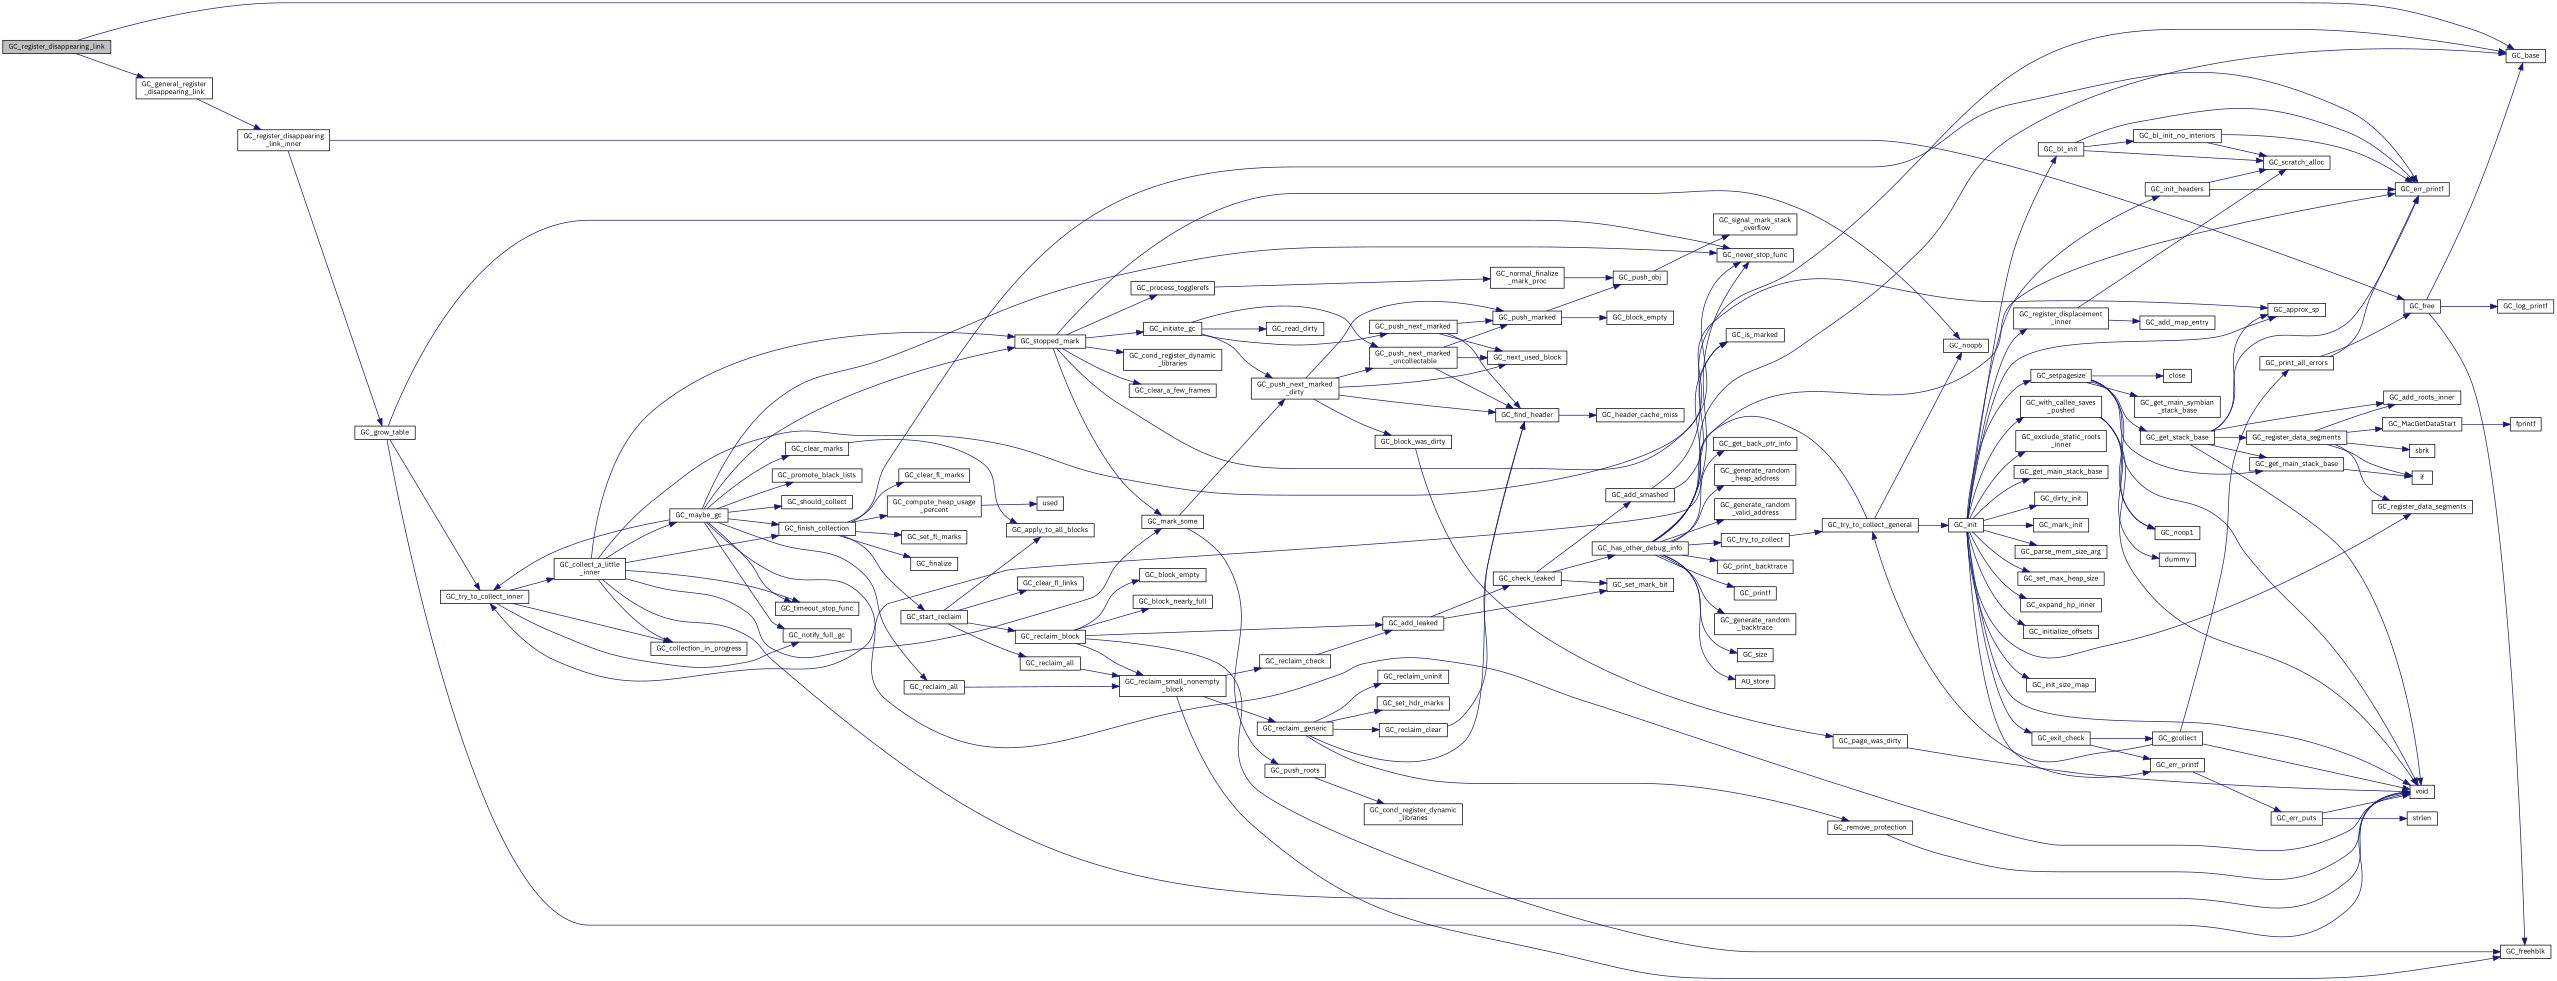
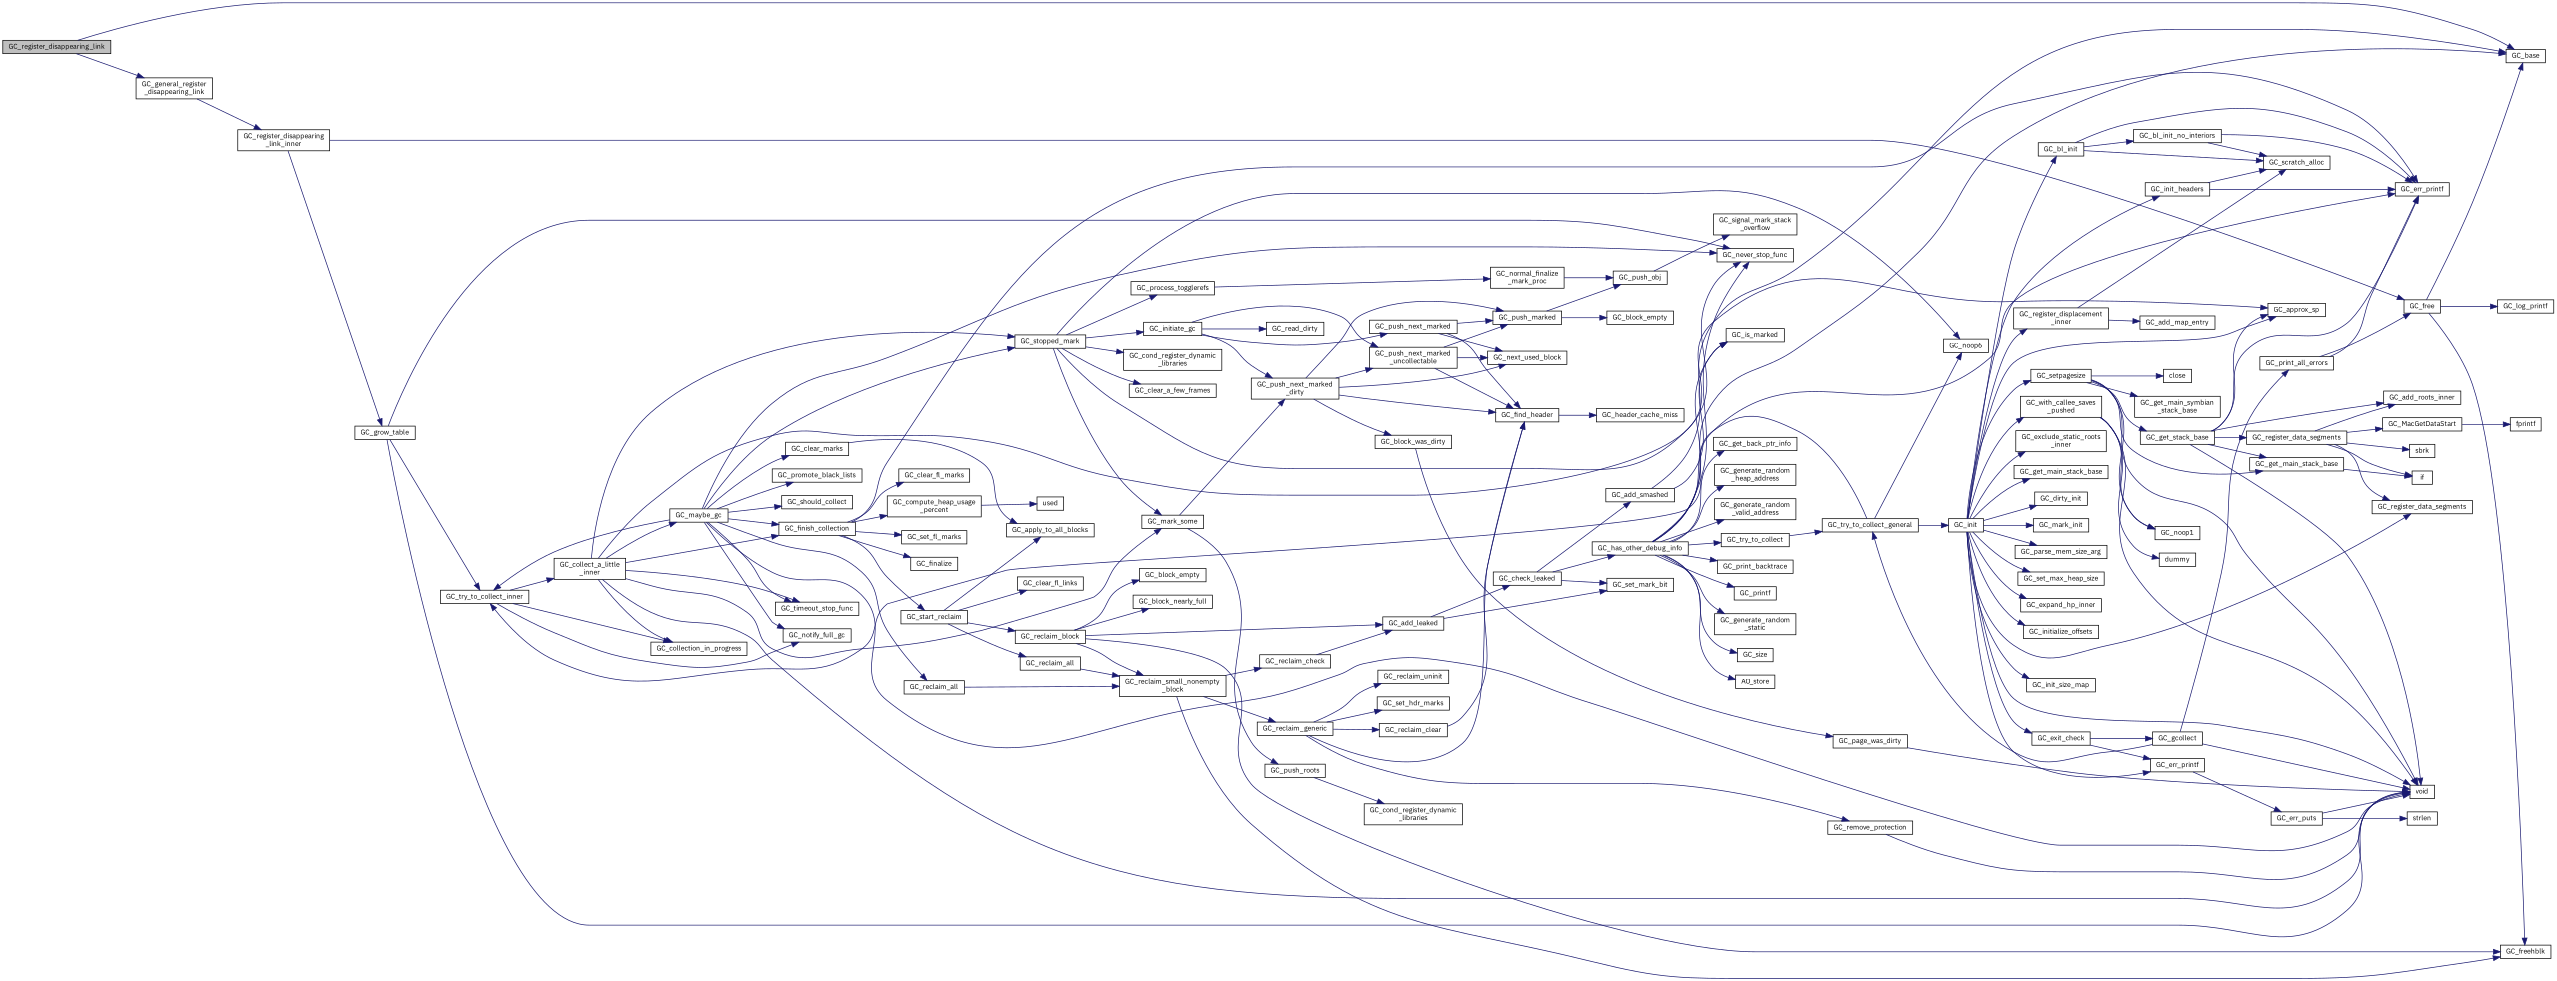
  digraph {
    fontname="IBM Plex Sans"
    rankdir=LR
    node [color=black fillcolor=white fontname="IBM Plex Sans" fontsize=10 shape=record style=filled]
    edge [color=midnightblue fontname="IBM Plex Sans" fontsize=10 labelfontname=Helvetica labelfontsize=10 style=solid]
    n1 [fillcolor=grey75 fontcolor=black height=0.2 label=GC_register_disappearing_link width=0.4]
    n2 [height=0.2 label=GC_base width=0.4]
    n3 [height=0.2 label="GC_general_register\l_disappearing_link" width=0.4]
    n4 [height=0.2 label="GC_register_disappearing\l_link_inner" width=0.4]
    n5 [height=0.2 label=GC_grow_table width=0.4]
    n6 [height=0.2 label=GC_free width=0.4]
    n7 [height=0.2 label=void width=0.4]
    n8 [height=0.2 label=GC_try_to_collect_inner width=0.4]
    n9 [height=0.2 label=GC_never_stop_func width=0.4]
    n10 [height=0.2 label=GC_freehblk width=0.4]
    n11 [height=0.2 label=GC_log_printf width=0.4]
    n12 [height=0.2 label=GC_collection_in_progress width=0.4]
    n13 [height=0.2 label="GC_collect_a_little\l_inner" width=0.4]
    n14 [height=0.2 label=GC_notify_full_gc width=0.4]
    n15 [height=0.2 label=GC_mark_some width=0.4]
    n16 [height=0.2 label=GC_stopped_mark width=0.4]
    n17 [height=0.2 label=GC_timeout_stop_func width=0.4]
    n18 [height=0.2 label=GC_finish_collection width=0.4]
    n19 [height=0.2 label=GC_maybe_gc width=0.4]
    n20 [height=0.2 label="GC_push_next_marked\l_dirty" width=0.4]
    n21 [height=0.2 label=GC_push_roots width=0.4]
    n22 [height=0.2 label="GC_cond_register_dynamic\l_libraries" width=0.4]
    n23 [height=0.2 label=GC_process_togglerefs width=0.4]
    n24 [height=0.2 label=GC_clear_a_few_frames width=0.4]
    n25 [height=0.2 label=GC_noop6 width=0.4]
    n26 [height=0.2 label=GC_initiate_gc width=0.4]
    n27 [height=0.2 label=GC_approx_sp width=0.4]
    n28 [height=0.2 label=GC_set_fl_marks width=0.4]
    n29 [height=0.2 label=GC_start_reclaim width=0.4]
    n30 [height=0.2 label=GC_err_printf width=0.4]
    n31 [height=0.2 label=GC_finalize width=0.4]
    n32 [height=0.2 label=GC_clear_fl_marks width=0.4]
    n33 [height=0.2 label="GC_compute_heap_usage\l_percent" width=0.4]
    n34 [height=0.2 label=GC_should_collect width=0.4]
    n35 [height=0.2 label=GC_promote_black_lists width=0.4]
    n36 [height=0.2 label=GC_reclaim_all width=0.4]
    n37 [height=0.2 label=GC_clear_marks width=0.4]
    n38 [height=0.2 label="GC_push_next_marked\l_uncollectable" width=0.4]
    n39 [height=0.2 label=GC_next_used_block width=0.4]
    n40 [height=0.2 label=GC_find_header width=0.4]
    n41 [height=0.2 label=GC_block_was_dirty width=0.4]
    n42 [height=0.2 label=GC_push_marked width=0.4]
    n43 [height=0.2 label="GC_cond_register_dynamic\l_libraries" width=0.4]
    n44 [height=0.2 label=GC_header_cache_miss width=0.4]
    n45 [height=0.2 label=GC_page_was_dirty width=0.4]
    n46 [height=0.2 label=GC_block_empty width=0.4]
    n47 [height=0.2 label=GC_push_obj width=0.4]
    n48 [height=0.2 label="GC_signal_mark_stack\l_overflow" width=0.4]
    n49 [height=0.2 label="GC_normal_finalize\l_mark_proc" width=0.4]
    n50 [height=0.2 label=GC_read_dirty width=0.4]
    n51 [height=0.2 label=GC_push_next_marked width=0.4]
    n52 [height=0.2 label=GC_clear_fl_links width=0.4]
    n53 [height=0.2 label=GC_apply_to_all_blocks width=0.4]
    n54 [height=0.2 label=GC_reclaim_block width=0.4]
    n55 [height=0.2 label=GC_reclaim_all width=0.4]
    n56 [height=0.2 label=used width=0.4]
    n57 [height=0.2 label=GC_add_leaked width=0.4]
    n58 [height=0.2 label=GC_block_empty width=0.4]
    n59 [height=0.2 label="GC_reclaim_small_nonempty\l_block" width=0.4]
    n60 [height=0.2 label=GC_block_nearly_full width=0.4]
    n61 [height=0.2 label=GC_check_leaked width=0.4]
    n62 [height=0.2 label=GC_set_mark_bit width=0.4]
    n63 [height=0.2 label=GC_reclaim_check width=0.4]
    n64 [height=0.2 label=GC_reclaim_generic width=0.4]
    n65 [height=0.2 label=GC_has_other_debug_info width=0.4]
    n66 [height=0.2 label=GC_add_smashed width=0.4]
    n67 [height=0.2 label=GC_size width=0.4]
    n68 [height=0.2 label=AO_store width=0.4]
    n69 [height=0.2 label=GC_get_back_ptr_info width=0.4]
    n70 [height=0.2 label="GC_generate_random\l_heap_address" width=0.4]
    n71 [height=0.2 label="GC_generate_random\l_valid_address" width=0.4]
    n72 [height=0.2 label=GC_is_marked width=0.4]
    n73 [height=0.2 label=GC_print_backtrace width=0.4]
    n74 [height=0.2 label=GC_printf width=0.4]
-   n75 [height=0.2 label="GC_generate_random\l_backtrace" width=0.4]
+   n75 [height=0.2 label="GC_generate_random\l_static" width=0.4]
    n76 [height=0.2 label=GC_try_to_collect width=0.4]
    n77 [height=0.2 label=GC_try_to_collect_general width=0.4]
    n78 [height=0.2 label=GC_init width=0.4]
    n79 [height=0.2 label=GC_setpagesize width=0.4]
    n80 [height=0.2 label=GC_register_data_segments width=0.4]
    n81 [height=0.2 label=GC_err_printf width=0.4]
    n82 [height=0.2 label="GC_exclude_static_roots\l_inner" width=0.4]
    n83 [height=0.2 label=GC_get_main_stack_base width=0.4]
    n84 [height=0.2 label=GC_dirty_init width=0.4]
    n85 [height=0.2 label=GC_init_headers width=0.4]
    n86 [height=0.2 label=GC_bl_init width=0.4]
    n87 [height=0.2 label=GC_mark_init width=0.4]
    n88 [height=0.2 label=GC_parse_mem_size_arg width=0.4]
    n89 [height=0.2 label=GC_set_max_heap_size width=0.4]
    n90 [height=0.2 label=GC_expand_hp_inner width=0.4]
    n91 [height=0.2 label=GC_initialize_offsets width=0.4]
    n92 [height=0.2 label="GC_register_displacement\l_inner" width=0.4]
    n93 [height=0.2 label=GC_init_size_map width=0.4]
    n94 [height=0.2 label="GC_with_callee_saves\l_pushed" width=0.4]
    n95 [height=0.2 label=GC_exit_check width=0.4]
    n96 [height=0.2 label=GC_get_stack_base width=0.4]
    n97 [height=0.2 label=GC_get_main_stack_base width=0.4]
    n98 [height=0.2 label=GC_noop1 width=0.4]
    n99 [height=0.2 label=close width=0.4]
    n100 [height=0.2 label="GC_get_main_symbian\l_stack_base" width=0.4]
    n101 [height=0.2 label=GC_err_puts width=0.4]
    n102 [height=0.2 label=GC_scratch_alloc width=0.4]
    n103 [height=0.2 label=GC_bl_init_no_interiors width=0.4]
    n104 [height=0.2 label=GC_add_map_entry width=0.4]
    n105 [height=0.2 label=dummy width=0.4]
    n106 [height=0.2 label=GC_gcollect width=0.4]
    n107 [height=0.2 label=GC_register_data_segments width=0.4]
    n108 [height=0.2 label=GC_add_roots_inner width=0.4]
    n109 [height=0.2 label=if width=0.4]
    n110 [height=0.2 label=sbrk width=0.4]
    n111 [height=0.2 label=GC_MacGetDataStart width=0.4]
    n112 [height=0.2 label=fprintf width=0.4]
    n113 [height=0.2 label=strlen width=0.4]
    n114 [height=0.2 label=GC_print_all_errors width=0.4]
    n115 [height=0.2 label=GC_remove_protection width=0.4]
    n116 [height=0.2 label=GC_reclaim_clear width=0.4]
    n117 [height=0.2 label=GC_reclaim_uninit width=0.4]
    n118 [height=0.2 label=GC_set_hdr_marks width=0.4]
    n1 -> n2
    n1 -> n3
    n3 -> n4
    n4 -> n5
    n4 -> n6
    n5 -> n7
    n5 -> n8
    n5 -> n9
    n6 -> n2
    n6 -> n10
    n6 -> n11
    n8 -> n12
    n8 -> n13
    n8 -> n14
    n13 -> n7
    n13 -> n9
    n13 -> n12
    n13 -> n15
    n13 -> n16
    n13 -> n17
    n13 -> n18
    n13 -> n19
    n15 -> n20
    n15 -> n21
    n16 -> n15
    n16 -> n22
    n16 -> n23
    n16 -> n24
    n16 -> n25
    n16 -> n26
    n16 -> n27
    n18 -> n28
    n18 -> n29
    n18 -> n30
    n18 -> n31
    n18 -> n32
    n18 -> n33
    n19 -> n7
    n19 -> n8
    n19 -> n9
    n19 -> n14
    n19 -> n16
    n19 -> n17
    n19 -> n18
    n19 -> n34
    n19 -> n35
    n19 -> n36
    n19 -> n37
    n20 -> n38
    n20 -> n39
    n20 -> n40
    n20 -> n41
    n20 -> n42
    n21 -> n43
    n23 -> n49
    n26 -> n20
    n26 -> n38
    n26 -> n50
    n26 -> n51
    n29 -> n52
    n29 -> n53
    n29 -> n54
    n29 -> n55
    n33 -> n56
    n36 -> n59
    n37 -> n53
    n38 -> n39
    n38 -> n40
    n38 -> n42
    n40 -> n44
    n41 -> n45
    n42 -> n46
    n42 -> n47
    n45 -> n7
    n47 -> n48
    n49 -> n47
    n51 -> n39
    n51 -> n40
    n51 -> n42
    n54 -> n10
    n54 -> n57
    n54 -> n58
    n54 -> n59
    n54 -> n60
    n55 -> n59
    n57 -> n61
    n57 -> n62
    n59 -> n10
    n59 -> n63
    n59 -> n64
    n61 -> n62
    n61 -> n65
    n61 -> n66
    n63 -> n57
    n64 -> n40
    n64 -> n115
    n64 -> n116
    n64 -> n117
    n64 -> n118
    n65 -> n2
    n65 -> n9
    n65 -> n30
    n65 -> n67
    n65 -> n68
    n65 -> n69
    n65 -> n70
    n65 -> n71
    n65 -> n72
    n65 -> n73
    n65 -> n74
    n65 -> n75
    n65 -> n76
    n66 -> n2
    n66 -> n72
    n76 -> n77
    n77 -> n8
    n77 -> n25
    n77 -> n78
    n78 -> n7
    n78 -> n27
    n78 -> n79
    n78 -> n80
    n78 -> n81
    n78 -> n82
    n78 -> n83
    n78 -> n84
    n78 -> n85
    n78 -> n86
    n78 -> n87
    n78 -> n88
    n78 -> n89
    n78 -> n90
    n78 -> n91
    n78 -> n92
    n78 -> n93
    n78 -> n94
    n78 -> n95
    n79 -> n7
    n79 -> n96
    n79 -> n97
    n79 -> n98
    n79 -> n99
    n79 -> n100
    n81 -> n101
    n85 -> n30
    n85 -> n102
    n86 -> n30
    n86 -> n102
    n86 -> n103
    n92 -> n102
    n92 -> n104
    n94 -> n7
    n94 -> n98
    n94 -> n105
    n95 -> n81
    n95 -> n106
    n96 -> n7
    n96 -> n27
    n96 -> n30
    n96 -> n97
    n96 -> n107
    n96 -> n108
    n97 -> n109
    n101 -> n7
    n101 -> n113
    n103 -> n30
    n103 -> n102
    n106 -> n7
    n106 -> n77
    n106 -> n114
    n107 -> n80
    n107 -> n108
    n107 -> n109
    n107 -> n110
    n107 -> n111
    n111 -> n112
    n114 -> n6
    n114 -> n30
    n115 -> n7
    n116 -> n40
  }
